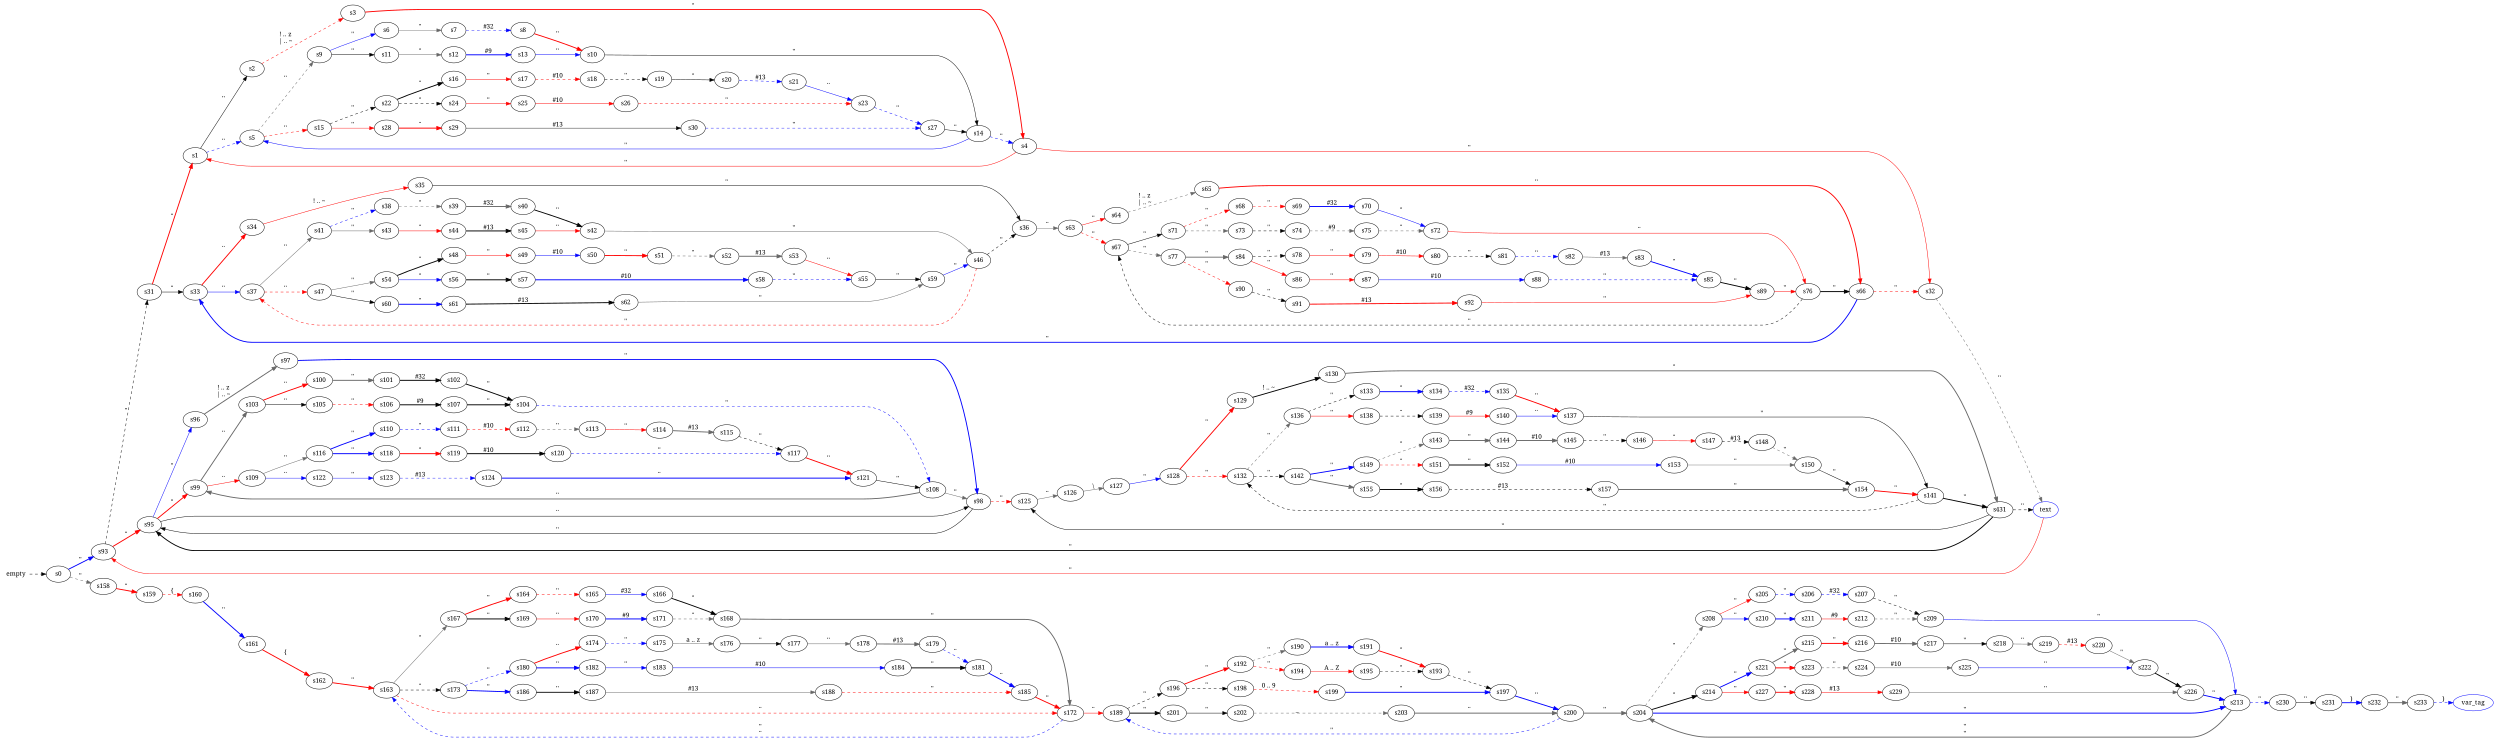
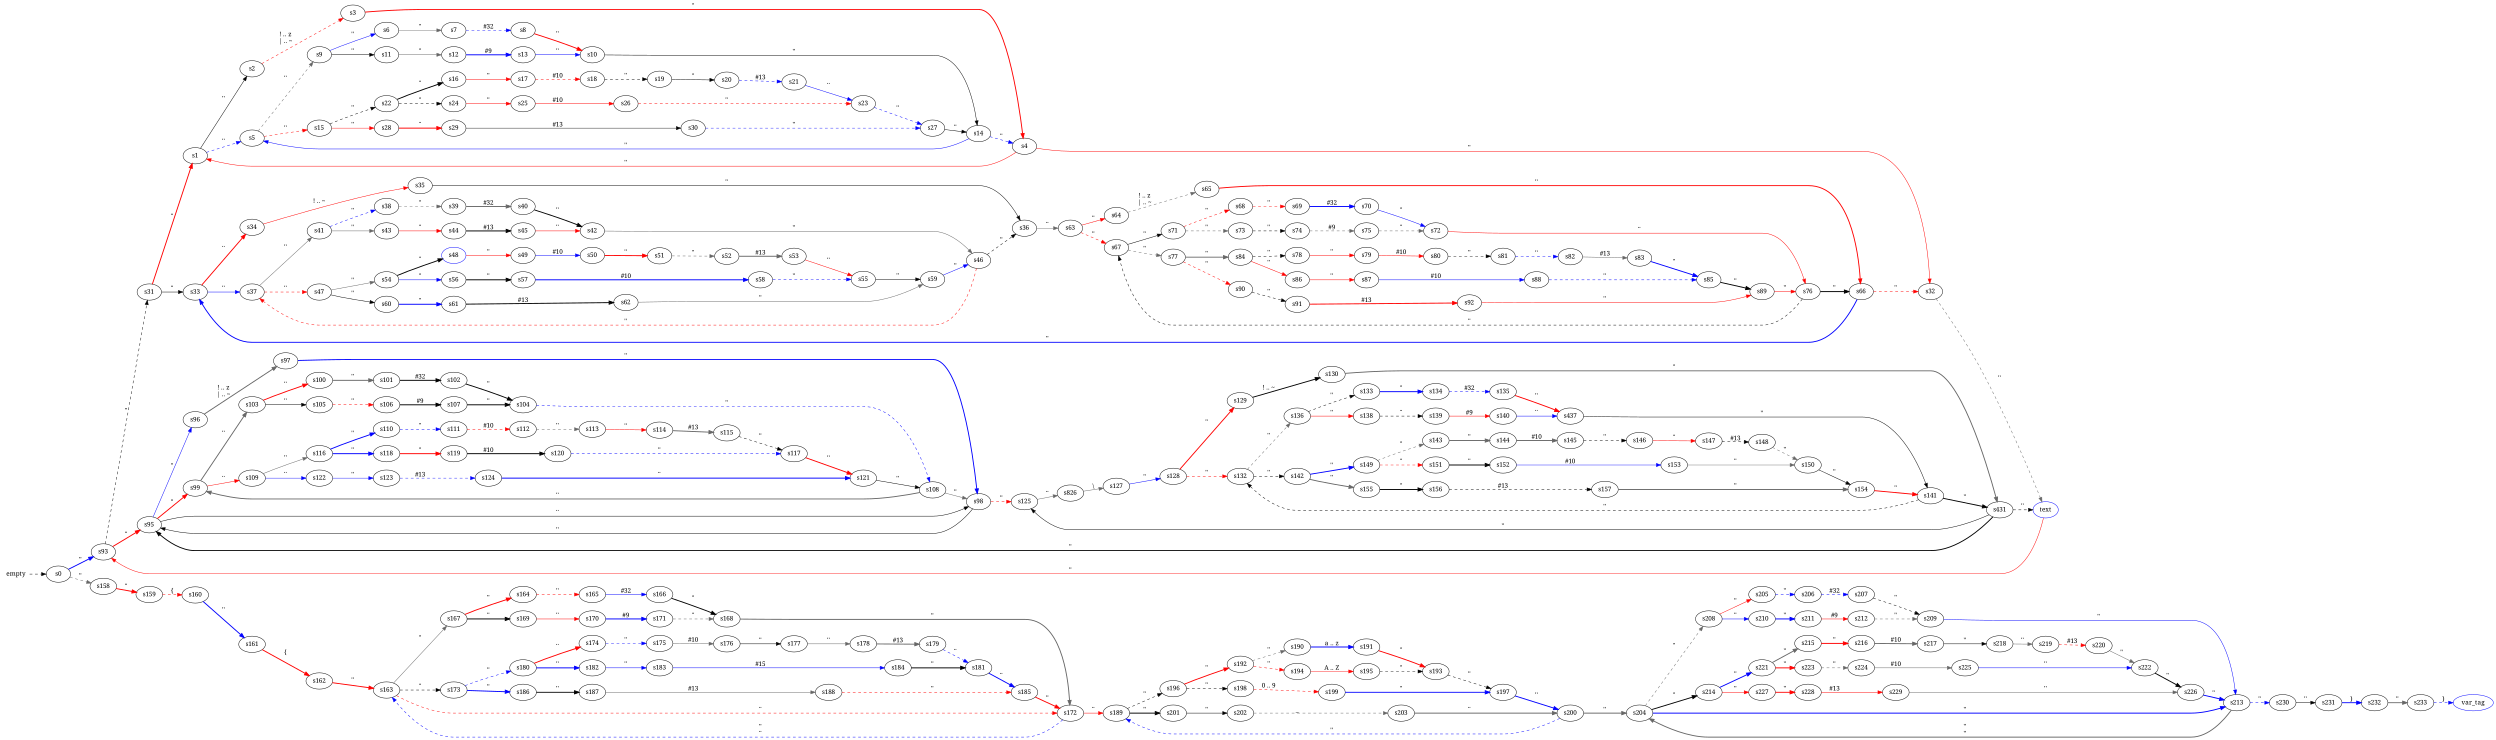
  digraph {
    fontname="Noto Serif"
    rankdir=LR
    node [fontname="Noto Serif" shape=oval]
    edge [color=red fontname="Noto Serif" style=bold]
    s0
    s93
    s158
    s31
    s95
    s159
    s1
    s33
    s96
    s99
    s98
    s160
    s2
    s5
    s3
    s9
    s15
    s4
    s6
    s11
    s22
    s28
    s32
    n24 [color=blue label="text\n"]
    s7
    s12
    s16
    s24
    s29
    s8
    s10
    s14
    s13
    s17
    s25
    s30
    s18
    s19
    s20
    s21
    s23
    s27
    s26
    s34
    s37
    s35
    s41
    s47
    s36
    s38
    s43
    s54
    s60
    s63
    s64
    s67
    s65
    s71
    s77
    s39
    s44
-   s48
+   s48 [color=blue]
    s56
    s61
    s40
    s42
    s46
    s45
    s49
    s57
    s62
    s50
    s51
    s52
    s53
    s55
    s59
    s58
    s66
    s68
    s73
    s84
    s90
    s69
    s74
    s78
    s86
    s91
    s70
    s72
    s76
    s75
    s79
    s87
    s92
    s80
    s81
    s82
    s83
    s85
    s89
    s88
    s97
    s103
    s109
    s125
    s100
    s105
    s116
    s122
-   s126
+   s126 [label=s826]
    s127
    s101
    s106
    s110
    s118
    s123
    s102
    s104
    s108
    s107
    s111
    s119
    s124
    s112
    s113
    s114
    s115
    s117
    s121
    s120
    s128
    s129
    s132
    s130
    s136
    s142
    n138 [label=s431]
    s133
    s138
    s149
    s155
    s134
    s139
    s143
    s151
    s156
    s135
-   s137
+   s137 [label=s437]
    s141
    s140
    s144
    s152
    s157
    s145
    s146
    s147
    s148
    s150
    s154
    s153
    s161
    s162
    s163
    s167
    s173
    s172
    s164
    s169
    s180
    s186
    s189
    s165
    s170
    s174
    s182
    s187
    s196
    s201
    s166
    s168
    s171
    s192
    s198
    s202
    s175
    s183
    s188
    s176
    s177
    s178
    s179
    s181
    s185
    s184
    s190
    s194
    s199
    s203
    s191
    s193
    s197
    s200
    s195
    s204
    s208
    s214
    s213
    s205
    s210
    s221
    s227
    s230
    s206
    s211
    s215
    s223
    s228
    s231
    s207
    s209
    s212
    s232
    s216
    s224
    s229
    s217
    s218
    s219
    s220
    s222
    s226
    s225
    s233
    n235 [color=blue label="var_tag\n"]
    empty [shape=none]
    s0 -> s93 [color=blue label="\'\'"]
    s0 -> s158 [color=gray40 label="\'\'" style=dashed]
    s93 -> s31 [color=black label="\'\'" style=dashed]
    s93 -> s95 [label="\'\'"]
    s158 -> s159 [label="\'\'"]
    s31 -> s1 [label="\'\'"]
    s31 -> s33 [color=black label="\'\'" style=solid]
    s95 -> s96 [color=blue label="\'\'" style=solid]
    s95 -> s99 [label="\'\'"]
    s95 -> s98 [color=black label="\'\'" style=solid]
    s159 -> s160 [label="{" style=dashed]
    s1 -> s2 [color=black label="\'\'" style=solid]
    s1 -> s5 [color=blue label="\'\'" style=dashed]
    s33 -> s34 [label="\'\'"]
    s33 -> s37 [color=blue label="\'\'" style=solid]
    s96 -> s97 [color=gray40 label="! .. z\n| .. ~"]
    s99 -> s103 [color=gray40 label="\'\'"]
    s99 -> s109 [label="\'\'" style=solid]
    s98 -> s95 [color=black label="\'\'" style=solid]
    s98 -> s125 [label="\'\'" style=dashed]
    s160 -> s161 [color=blue label="\'\'"]
    s2 -> s3 [label="! .. z\n| .. ~" style=dashed]
    s5 -> s9 [color=gray40 label="\'\'" style=dashed]
    s5 -> s15 [label="\'\'" style=dashed]
    s3 -> s4 [label="\'\'"]
    s9 -> s6 [color=blue label="\'\'" style=solid]
    s9 -> s11 [color=black label="\'\'" style=solid]
    s15 -> s22 [color=black label="\'\'" style=dashed]
    s15 -> s28 [label="\'\'" style=solid]
    s4 -> s1 [label="\'\'" style=solid]
    s4 -> s32 [label="\'\'" style=solid]
    s6 -> s7 [color=gray40 label="\'\'" style=solid]
    s11 -> s12 [color=gray40 label="\'\'" style=solid]
    s22 -> s16 [color=black label="\'\'"]
    s22 -> s24 [color=black label="\'\'" style=dashed]
    s28 -> s29 [label="\'\'"]
    s32 -> n24 [color=gray40 label="\'\'" style=dashed]
    n24 -> s93 [label="\'\'" style=solid]
    s7 -> s8 [color=blue label="#32" style=dashed]
    s12 -> s13 [color=blue label="#9"]
    s16 -> s17 [label="\'\'" style=solid]
    s24 -> s25 [label="\'\'" style=solid]
    s29 -> s30 [color=black label="#13" style=solid]
    s8 -> s10 [label="\'\'"]
    s10 -> s14 [color=black label="\'\'" style=solid]
    s14 -> s5 [color=blue label="\'\'" style=solid]
    s14 -> s4 [color=blue label="\'\'" style=dashed]
    s13 -> s10 [color=blue label="\'\'" style=solid]
    s17 -> s18 [label="#10" style=dashed]
    s25 -> s26 [label="#10" style=solid]
    s30 -> s27 [color=blue label="\'\'" style=dashed]
    s18 -> s19 [color=black label="\'\'" style=dashed]
    s19 -> s20 [color=black label="\'\'" style=solid]
    s20 -> s21 [color=blue label="#13" style=dashed]
    s21 -> s23 [color=blue label="\'\'" style=solid]
    s23 -> s27 [color=blue label="\'\'" style=dashed]
    s27 -> s14 [color=black label="\'\'" style=solid]
    s26 -> s23 [label="\'\'" style=dashed]
    s34 -> s35 [label="! .. ~" style=solid]
    s37 -> s41 [color=gray40 label="\'\'" style=solid]
    s37 -> s47 [label="\'\'" style=dashed]
    s35 -> s36 [color=black label="\'\'" style=solid]
    s41 -> s38 [color=blue label="\'\'" style=dashed]
    s41 -> s43 [color=gray40 label="\'\'" style=solid]
    s47 -> s54 [color=gray40 label="\'\'" style=solid]
    s47 -> s60 [color=black label="\'\'" style=solid]
    s36 -> s63 [color=gray40 label="\'\'" style=solid]
    s38 -> s39 [color=gray40 label="\'\'" style=dashed]
    s43 -> s44 [label="\'\'" style=solid]
    s54 -> s48 [color=black label="\'\'"]
    s54 -> s56 [color=blue label="\'\'" style=solid]
    s60 -> s61 [color=blue label="\'\'"]
    s63 -> s64 [label="\'\'" style=solid]
    s63 -> s67 [label="\'\'" style=dashed]
    s64 -> s65 [color=gray40 label="! .. z\n| .. ~" style=dashed]
    s67 -> s71 [color=black label="\'\'" style=solid]
    s67 -> s77 [color=gray40 label="\'\'" style=dashed]
    s65 -> s66 [label="\'\'"]
    s71 -> s68 [label="\'\'" style=dashed]
    s71 -> s73 [color=gray40 label="\'\'" style=dashed]
    s77 -> s84 [color=gray40 label="\'\'"]
    s77 -> s90 [label="\'\'" style=dashed]
    s39 -> s40 [color=gray40 label="#32"]
    s44 -> s45 [color=black label="#13"]
    s48 -> s49 [label="\'\'" style=solid]
    s56 -> s57 [color=black label="\'\'"]
    s61 -> s62 [color=black label="#13"]
    s40 -> s42 [color=black label="\'\'"]
    s42 -> s46 [color=gray40 label="\'\'" style=solid]
    s46 -> s37 [label="\'\'" style=dashed]
    s46 -> s36 [color=black label="\'\'" style=dashed]
    s45 -> s42 [label="\'\'" style=solid]
    s49 -> s50 [color=blue label="#10" style=solid]
    s57 -> s58 [color=blue label="#10"]
    s62 -> s59 [color=gray40 label="\'\'" style=solid]
    s50 -> s51 [label="\'\'"]
    s51 -> s52 [color=gray40 label="\'\'" style=dashed]
    s52 -> s53 [color=gray40 label="#13"]
    s53 -> s55 [label="\'\'" style=solid]
    s55 -> s59 [color=black label="\'\'" style=solid]
    s59 -> s46 [color=blue label="\'\'" style=solid]
    s58 -> s55 [color=blue label="\'\'" style=dashed]
    s66 -> s33 [color=blue label="\'\'"]
    s66 -> s32 [label="\'\'" style=dashed]
    s68 -> s69 [label="\'\'" style=dashed]
    s73 -> s74 [color=black label="\'\'" style=dashed]
    s84 -> s78 [color=black label="\'\'" style=dashed]
    s84 -> s86 [label="\'\'" style=solid]
    s90 -> s91 [color=black label="\'\'" style=dashed]
    s69 -> s70 [color=blue label="#32"]
    s74 -> s75 [color=gray40 label="#9" style=dashed]
    s78 -> s79 [label="\'\'" style=solid]
    s86 -> s87 [label="\'\'" style=solid]
    s91 -> s92 [label="#13"]
    s70 -> s72 [color=blue label="\'\'" style=solid]
    s72 -> s76 [label="\'\'" style=solid]
    s76 -> s67 [color=black label="\'\'" style=dashed]
    s76 -> s66 [color=black label="\'\'"]
    s75 -> s72 [color=gray40 label="\'\'" style=dashed]
    s79 -> s80 [label="#10" style=solid]
    s87 -> s88 [color=blue label="#10" style=solid]
    s92 -> s89 [label="\'\'" style=solid]
    s80 -> s81 [color=black label="\'\'" style=dashed]
    s81 -> s82 [color=blue label="\'\'" style=dashed]
    s82 -> s83 [color=gray40 label="#13" style=solid]
    s83 -> s85 [color=blue label="\'\'"]
    s85 -> s89 [color=black label="\'\'"]
    s89 -> s76 [label="\'\'" style=solid]
    s88 -> s85 [color=blue label="\'\'" style=dashed]
    s97 -> s98 [color=blue label="\'\'"]
    s103 -> s100 [label="\'\'"]
    s103 -> s105 [color=black label="\'\'" style=solid]
    s109 -> s116 [color=gray40 label="\'\'" style=solid]
    s109 -> s122 [color=blue label="\'\'" style=solid]
    s125 -> s126 [color=gray40 label="\'\'" style=solid]
    s100 -> s101 [color=gray40 label="\'\'"]
    s105 -> s106 [label="\'\'" style=dashed]
    s116 -> s110 [color=blue label="\'\'"]
    s116 -> s118 [color=blue label="\'\'"]
    s122 -> s123 [color=blue label="\'\'" style=solid]
    s126 -> s127 [color=gray40 label="\\" style=solid]
    s127 -> s128 [color=blue label="\'\'" style=solid]
    s101 -> s102 [color=black label="#32"]
    s106 -> s107 [color=black label="#9"]
    s110 -> s111 [color=blue label="\'\'" style=dashed]
    s118 -> s119 [label="\'\'"]
    s123 -> s124 [color=blue label="#13" style=dashed]
    s102 -> s104 [color=black label="\'\'"]
    s104 -> s108 [color=blue label="\'\'" style=dashed]
    s108 -> s99 [color=gray40 label="\'\'"]
    s108 -> s98 [color=gray40 label="\'\'" style=solid]
    s107 -> s104 [color=black label="\'\'"]
    s111 -> s112 [label="#10" style=dashed]
    s119 -> s120 [color=black label="#10"]
    s124 -> s121 [color=blue label="\'\'"]
    s112 -> s113 [color=gray40 label="\'\'" style=dashed]
    s113 -> s114 [label="\'\'" style=solid]
    s114 -> s115 [color=gray40 label="#13"]
    s115 -> s117 [color=black label="\'\'" style=dashed]
    s117 -> s121 [label="\'\'"]
    s121 -> s108 [color=black label="\'\'" style=solid]
    s120 -> s117 [color=blue label="\'\'" style=dashed]
    s128 -> s129 [label="\'\'"]
    s128 -> s132 [label="\'\'" style=dashed]
    s129 -> s130 [color=black label="! .. ~"]
    s132 -> s136 [color=gray40 label="\'\'" style=dashed]
    s132 -> s142 [color=black label="\'\'" style=dashed]
    s130 -> n138 [color=gray40 label="\'\'"]
    s136 -> s133 [color=black label="\'\'" style=dashed]
    s136 -> s138 [label="\'\'" style=solid]
    s142 -> s149 [color=blue label="\'\'"]
    s142 -> s155 [color=gray40 label="\'\'"]
    n138 -> s95 [color=black label="\'\'"]
    n138 -> n24 [color=black label="\'\'" style=dashed]
    n138 -> s125 [color=black label="\'\'" style=solid]
    s133 -> s134 [color=blue label="\'\'"]
    s138 -> s139 [color=black label="\'\'" style=dashed]
    s149 -> s143 [color=gray40 label="\'\'" style=dashed]
    s149 -> s151 [label="\'\'" style=dashed]
    s155 -> s156 [color=black label="\'\'"]
    s134 -> s135 [color=blue label="#32" style=dashed]
    s139 -> s140 [label="#9" style=solid]
    s143 -> s144 [color=gray40 label="\'\'"]
    s151 -> s152 [color=black label="\'\'"]
    s156 -> s157 [color=black label="#13" style=dashed]
    s135 -> s137 [label="\'\'"]
    s137 -> s141 [color=black label="\'\'" style=solid]
    s141 -> s132 [color=black label="\'\'" style=dashed]
    s141 -> n138 [color=black label="\'\'"]
    s140 -> s137 [color=blue label="\'\'" style=solid]
    s144 -> s145 [color=gray40 label="#10"]
    s152 -> s153 [color=blue label="#10" style=solid]
    s157 -> s154 [color=gray40 label="\'\'"]
    s145 -> s146 [color=black label="\'\'" style=dashed]
    s146 -> s147 [label="\'\'" style=solid]
    s147 -> s148 [color=black label="#13" style=dashed]
    s148 -> s150 [color=gray40 label="\'\'" style=dashed]
    s150 -> s154 [color=black label="\'\'" style=solid]
    s154 -> s141 [label="\'\'"]
    s153 -> s150 [color=gray40 label="\'\'" style=solid]
    s161 -> s162 [label="{"]
    s162 -> s163 [label="\'\'"]
    s163 -> s167 [color=gray40 label="\'\'" style=solid]
    s163 -> s173 [color=black label="\'\'" style=dashed]
    s163 -> s172 [label="\'\'" style=dashed]
    s167 -> s164 [label="\'\'"]
    s167 -> s169 [color=black label="\'\'"]
    s173 -> s180 [color=blue label="\'\'" style=dashed]
    s173 -> s186 [color=blue label="\'\'"]
    s172 -> s163 [color=blue label="\'\'\n\'\'" style=dashed]
    s172 -> s189 [label="\'\'" style=solid]
    s164 -> s165 [label="\'\'" style=dashed]
    s169 -> s170 [label="\'\'" style=solid]
    s180 -> s174 [label="\'\'"]
    s180 -> s182 [color=blue label="\'\'"]
    s186 -> s187 [color=black label="\'\'"]
    s189 -> s196 [color=black label="\'\'" style=dashed]
    s189 -> s201 [color=black label="\'\'"]
    s165 -> s166 [color=blue label="#32" style=solid]
    s170 -> s171 [color=blue label="#9"]
    s174 -> s175 [color=blue label="\'\'" style=dashed]
    s182 -> s183 [color=blue label="\'\'" style=solid]
    s187 -> s188 [color=gray40 label="#13" style=solid]
    s196 -> s192 [label="\'\'"]
    s196 -> s198 [color=black label="\'\'" style=dashed]
    s201 -> s202 [color=black label="\'\'" style=solid]
    s166 -> s168 [color=black label="\'\'"]
    s168 -> s172 [color=gray40 label="\'\'"]
    s171 -> s168 [color=gray40 label="\'\'" style=dashed]
    s192 -> s190 [color=gray40 label="\'\'" style=dashed]
    s192 -> s194 [label="\'\'" style=dashed]
    s198 -> s199 [label="0 .. 9" style=dashed]
    s202 -> s203 [color=gray40 label=_ style=dashed]
-   s175 -> s176 [color=gray40 label="a .. z" style=solid]
-   s183 -> s184 [color=blue label="#10" style=solid]
+   s175 -> s176 [color=gray40 label="#10" style=solid]
+   s183 -> s184 [color=blue label="#15" style=solid]
    s188 -> s185 [label="\'\'" style=dashed]
    s176 -> s177 [color=black label="\'\'" style=solid]
    s177 -> s178 [color=gray40 label="\'\'" style=solid]
    s178 -> s179 [color=gray40 label="#13"]
    s179 -> s181 [color=blue label="\'\'" style=dashed]
    s181 -> s185 [color=blue label="\'\'"]
    s185 -> s172 [label="\'\'"]
    s184 -> s181 [color=black label="\'\'"]
    s190 -> s191 [color=blue label="a .. z"]
    s194 -> s195 [label="A .. Z" style=solid]
    s199 -> s197 [color=blue label="\'\'"]
    s203 -> s200 [color=gray40 label="\'\'"]
    s191 -> s193 [label="\'\'"]
    s193 -> s197 [color=black label="\'\'" style=dashed]
    s197 -> s200 [color=blue label="\'\'"]
    s200 -> s189 [color=blue label="\'\'" style=dashed]
    s200 -> s204 [color=gray40 label="\'\'"]
    s195 -> s193 [color=black label="\'\'" style=dashed]
    s204 -> s208 [color=gray40 label="\'\'" style=dashed]
    s204 -> s214 [color=black label="\'\'"]
    s204 -> s213 [color=blue label="\'\'"]
    s208 -> s205 [label="\'\'" style=solid]
    s208 -> s210 [color=blue label="\'\'" style=solid]
    s214 -> s221 [color=blue label="\'\'"]
    s214 -> s227 [label="\'\'" style=solid]
    s213 -> s204 [color=gray40 label="\'\'\n\'\'"]
    s213 -> s230 [color=blue label="\'\'" style=dashed]
    s205 -> s206 [color=blue label="\'\'" style=dashed]
    s210 -> s211 [color=blue label="\'\'"]
    s221 -> s215 [color=gray40 label="\'\'"]
    s221 -> s223 [label="\'\'"]
    s227 -> s228 [label="\'\'"]
    s230 -> s231 [color=black label="\'\'" style=solid]
    s206 -> s207 [color=blue label="#32" style=dashed]
    s211 -> s212 [label="#9" style=solid]
    s215 -> s216 [label="\'\'"]
    s223 -> s224 [color=gray40 label="\'\'" style=dashed]
    s228 -> s229 [label="#13" style=solid]
    s231 -> s232 [color=blue label="}"]
    s207 -> s209 [color=black label="\'\'" style=dashed]
    s209 -> s213 [color=blue label="\'\'" style=solid]
    s212 -> s209 [color=gray40 label="\'\'" style=dashed]
    s232 -> s233 [color=gray40 label="\'\'"]
    s216 -> s217 [color=gray40 label="#10"]
    s224 -> s225 [color=gray40 label="#10" style=solid]
    s229 -> s226 [color=gray40 label="\'\'" style=solid]
    s217 -> s218 [color=black label="\'\'" style=solid]
    s218 -> s219 [color=gray40 label="\'\'" style=solid]
    s219 -> s220 [label="#13" style=dashed]
    s220 -> s222 [color=gray40 label="\'\'" style=solid]
    s222 -> s226 [color=black label="\'\'"]
    s226 -> s213 [color=blue label="\'\'"]
    s225 -> s222 [color=blue label="\'\'" style=solid]
    s233 -> n235 [color=blue label="}" style=dashed]
    empty -> s0 [color=black style=dashed]
  }
